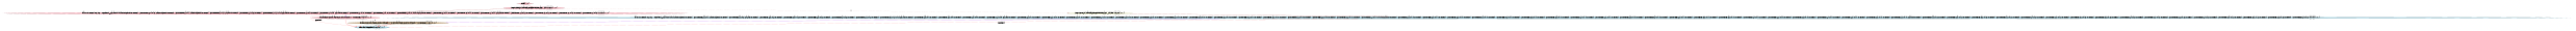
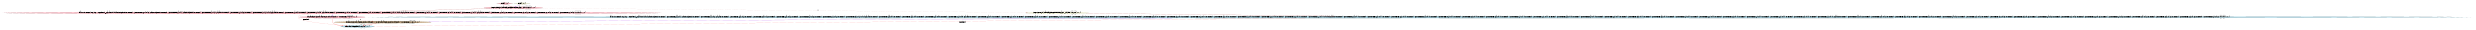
  digraph {
    node [fillcolor=lightpink shape=ellipse style=filled]
    edge [arrowhead=dot color=red style=bold]
    n1 [fillcolor=lightblue label="runTestWithDriver(expectedResult)@@@6@@@['1', '1', '1']"]
    n2 [label="STREAMS_CONFIG.put(StreamsConfig.APPLICATION_ID_CONFIG,appID + \"-left\")@@@3@@@['1', '1', '0']"]
    n3 [label="final List<List<TestRecord<Long,String>>> expectedResult = Arrays.asList(null,null,Collections.singletonList(new TestRecord<>(ANY_UNIQUE_KEY,\"A-null\",null,3L)),Collections.singletonList(new TestRecord<>(ANY_UNIQUE_KEY,\"A-a\",null,4L)),Collections.singletonList(new TestRecord<>(ANY_UNIQUE_KEY,\"B-a\",null,5L)),Arrays.asList(new TestRecord<>(ANY_UNIQUE_KEY,\"A-b\",null,6L),new TestRecord<>(ANY_UNIQUE_KEY,\"B-b\",null,6L)),null,null,Arrays.asList(new TestRecord<>(ANY_UNIQUE_KEY,\"C-a\",null,9L),new TestRecord<>(ANY_UNIQUE_KEY,\"C-b\",null,9L)),Arrays.asList(new TestRecord<>(ANY_UNIQUE_KEY,\"A-c\",null,10L),new TestRecord<>(ANY_UNIQUE_KEY,\"B-c\",null,10L),new TestRecord<>(ANY_UNIQUE_KEY,\"C-c\",null,10L)),null,null,null,Arrays.asList(new TestRecord<>(ANY_UNIQUE_KEY,\"A-d\",null,14L),new TestRecord<>(ANY_UNIQUE_KEY,\"B-d\",null,14L),new TestRecord<>(ANY_UNIQUE_KEY,\"C-d\",null,14L)),Arrays.asList(new TestRecord<>(ANY_UNIQUE_KEY,\"D-a\",null,15L),new TestRecord<>(ANY_UNIQUE_KEY,\"D-b\",null,15L),new TestRecord<>(ANY_UNIQUE_KEY,\"D-c\",null,15L),new TestRecord<>(ANY_UNIQUE_KEY,\"D-d\",null,15L)))@@@4@@@['1', '1', '0']"]
    n4 [fillcolor=lightyellow label="STREAMS_CONFIG.put(StreamsConfig.APPLICATION_ID_CONFIG,appID + \"-multi-inner\")@@@3@@@['0', '0', '1']"]
    n5 [label="leftStream.leftJoin(rightStream,valueJoiner,JoinWindows.of(ofSeconds(10))).to(OUTPUT_TOPIC)@@@5@@@['1', '1', '0']"]
    n6 [fillcolor=lightblue label="final List<List<TestRecord<Long,String>>> expectedResult = Arrays.asList(null,null,null,Collections.singletonList(new TestRecord<>(ANY_UNIQUE_KEY,\"A-a-a\",null,4L)),Collections.singletonList(new TestRecord<>(ANY_UNIQUE_KEY,\"B-a-a\",null,5L)),Arrays.asList(new TestRecord<>(ANY_UNIQUE_KEY,\"A-b-a\",null,6L),new TestRecord<>(ANY_UNIQUE_KEY,\"B-b-a\",null,6L),new TestRecord<>(ANY_UNIQUE_KEY,\"A-a-b\",null,6L),new TestRecord<>(ANY_UNIQUE_KEY,\"B-a-b\",null,6L),new TestRecord<>(ANY_UNIQUE_KEY,\"A-b-b\",null,6L),new TestRecord<>(ANY_UNIQUE_KEY,\"B-b-b\",null,6L)),null,null,Arrays.asList(new TestRecord<>(ANY_UNIQUE_KEY,\"C-a-a\",null,9L),new TestRecord<>(ANY_UNIQUE_KEY,\"C-a-b\",null,9L),new TestRecord<>(ANY_UNIQUE_KEY,\"C-b-a\",null,9L),new TestRecord<>(ANY_UNIQUE_KEY,\"C-b-b\",null,9L)),Arrays.asList(new TestRecord<>(ANY_UNIQUE_KEY,\"A-c-a\",null,10L),new TestRecord<>(ANY_UNIQUE_KEY,\"A-c-b\",null,10L),new TestRecord<>(ANY_UNIQUE_KEY,\"B-c-a\",null,10L),new TestRecord<>(ANY_UNIQUE_KEY,\"B-c-b\",null,10L),new TestRecord<>(ANY_UNIQUE_KEY,\"C-c-a\",null,10L),new TestRecord<>(ANY_UNIQUE_KEY,\"C-c-b\",null,10L),new TestRecord<>(ANY_UNIQUE_KEY,\"A-a-c\",null,10L),new TestRecord<>(ANY_UNIQUE_KEY,\"B-a-c\",null,10L),new TestRecord<>(ANY_UNIQUE_KEY,\"A-b-c\",null,10L),new TestRecord<>(ANY_UNIQUE_KEY,\"B-b-c\",null,10L),new TestRecord<>(ANY_UNIQUE_KEY,\"C-a-c\",null,10L),new TestRecord<>(ANY_UNIQUE_KEY,\"C-b-c\",null,10L),new TestRecord<>(ANY_UNIQUE_KEY,\"A-c-c\",null,10L),new TestRecord<>(ANY_UNIQUE_KEY,\"B-c-c\",null,10L),new TestRecord<>(ANY_UNIQUE_KEY,\"C-c-c\",null,10L)),null,null,null,Arrays.asList(new TestRecord<>(ANY_UNIQUE_KEY,\"A-d-a\",null,14L),new TestRecord<>(ANY_UNIQUE_KEY,\"A-d-b\",null,14L),new TestRecord<>(ANY_UNIQUE_KEY,\"A-d-c\",null,14L),new TestRecord<>(ANY_UNIQUE_KEY,\"B-d-a\",null,14L),new TestRecord<>(ANY_UNIQUE_KEY,\"B-d-b\",null,14L),new TestRecord<>(ANY_UNIQUE_KEY,\"B-d-c\",null,14L),new TestRecord<>(ANY_UNIQUE_KEY,\"C-d-a\",null,14L),new TestRecord<>(ANY_UNIQUE_KEY,\"C-d-b\",null,14L),new TestRecord<>(ANY_UNIQUE_KEY,\"C-d-c\",null,14L),new TestRecord<>(ANY_UNIQUE_KEY,\"A-a-d\",null,14L),new TestRecord<>(ANY_UNIQUE_KEY,\"B-a-d\",null,14L),new TestRecord<>(ANY_UNIQUE_KEY,\"A-b-d\",null,14L),new TestRecord<>(ANY_UNIQUE_KEY,\"B-b-d\",null,14L),new TestRecord<>(ANY_UNIQUE_KEY,\"C-a-d\",null,14L),new TestRecord<>(ANY_UNIQUE_KEY,\"C-b-d\",null,14L),new TestRecord<>(ANY_UNIQUE_KEY,\"A-c-d\",null,14L),new TestRecord<>(ANY_UNIQUE_KEY,\"B-c-d\",null,14L),new TestRecord<>(ANY_UNIQUE_KEY,\"C-c-d\",null,14L),new TestRecord<>(ANY_UNIQUE_KEY,\"A-d-d\",null,14L),new TestRecord<>(ANY_UNIQUE_KEY,\"B-d-d\",null,14L),new TestRecord<>(ANY_UNIQUE_KEY,\"C-d-d\",null,14L)),Arrays.asList(new TestRecord<>(ANY_UNIQUE_KEY,\"D-a-a\",null,15L),new TestRecord<>(ANY_UNIQUE_KEY,\"D-a-b\",null,15L),new TestRecord<>(ANY_UNIQUE_KEY,\"D-a-c\",null,15L),new TestRecord<>(ANY_UNIQUE_KEY,\"D-a-d\",null,15L),new TestRecord<>(ANY_UNIQUE_KEY,\"D-b-a\",null,15L),new TestRecord<>(ANY_UNIQUE_KEY,\"D-b-b\",null,15L),new TestRecord<>(ANY_UNIQUE_KEY,\"D-b-c\",null,15L),new TestRecord<>(ANY_UNIQUE_KEY,\"D-b-d\",null,15L),new TestRecord<>(ANY_UNIQUE_KEY,\"D-c-a\",null,15L),new TestRecord<>(ANY_UNIQUE_KEY,\"D-c-b\",null,15L),new TestRecord<>(ANY_UNIQUE_KEY,\"D-c-c\",null,15L),new TestRecord<>(ANY_UNIQUE_KEY,\"D-c-d\",null,15L),new TestRecord<>(ANY_UNIQUE_KEY,\"D-d-a\",null,15L),new TestRecord<>(ANY_UNIQUE_KEY,\"D-d-b\",null,15L),new TestRecord<>(ANY_UNIQUE_KEY,\"D-d-c\",null,15L),new TestRecord<>(ANY_UNIQUE_KEY,\"D-d-d\",null,15L)))@@@4@@@['0', '0', '1']"]
    n7 [fillcolor=tan label="leftStream.join(rightStream,valueJoiner,JoinWindows.of(ofSeconds(10))).join(rightStream,valueJoiner,JoinWindows.of(ofSeconds(10))).to(OUTPUT_TOPIC)@@@5@@@['0', '0', '1']"]
    n8 [label="testLeft['0', '1', '0']" shape=diamond]
+   n9 [fillcolor=lightyellow label="testLeft['1', '0', '0']" shape=diamond]
    n2 -> n3 [arrowhead=onormal color=brown]
    n2 -> n4 [arrowhead=box color=brown label=0 style=dashed]
    n3 -> n1 [arrowhead=box label=expectedResult style=solid]
    n3 -> n5 [color=purple]
    n4 -> n6 [color=brown]
    n5 -> n1
    n5 -> n7 [label=0 style=dashed]
    n6 -> n1 [arrowhead=onormal label=expectedResult style=solid]
    n6 -> n7 [arrowhead=onormal color=purple]
    n7 -> n1 [arrowhead=box]
    n8 -> n2 [color=brown]
+   n9 -> n2 [arrowhead=box color=purple]
  }
